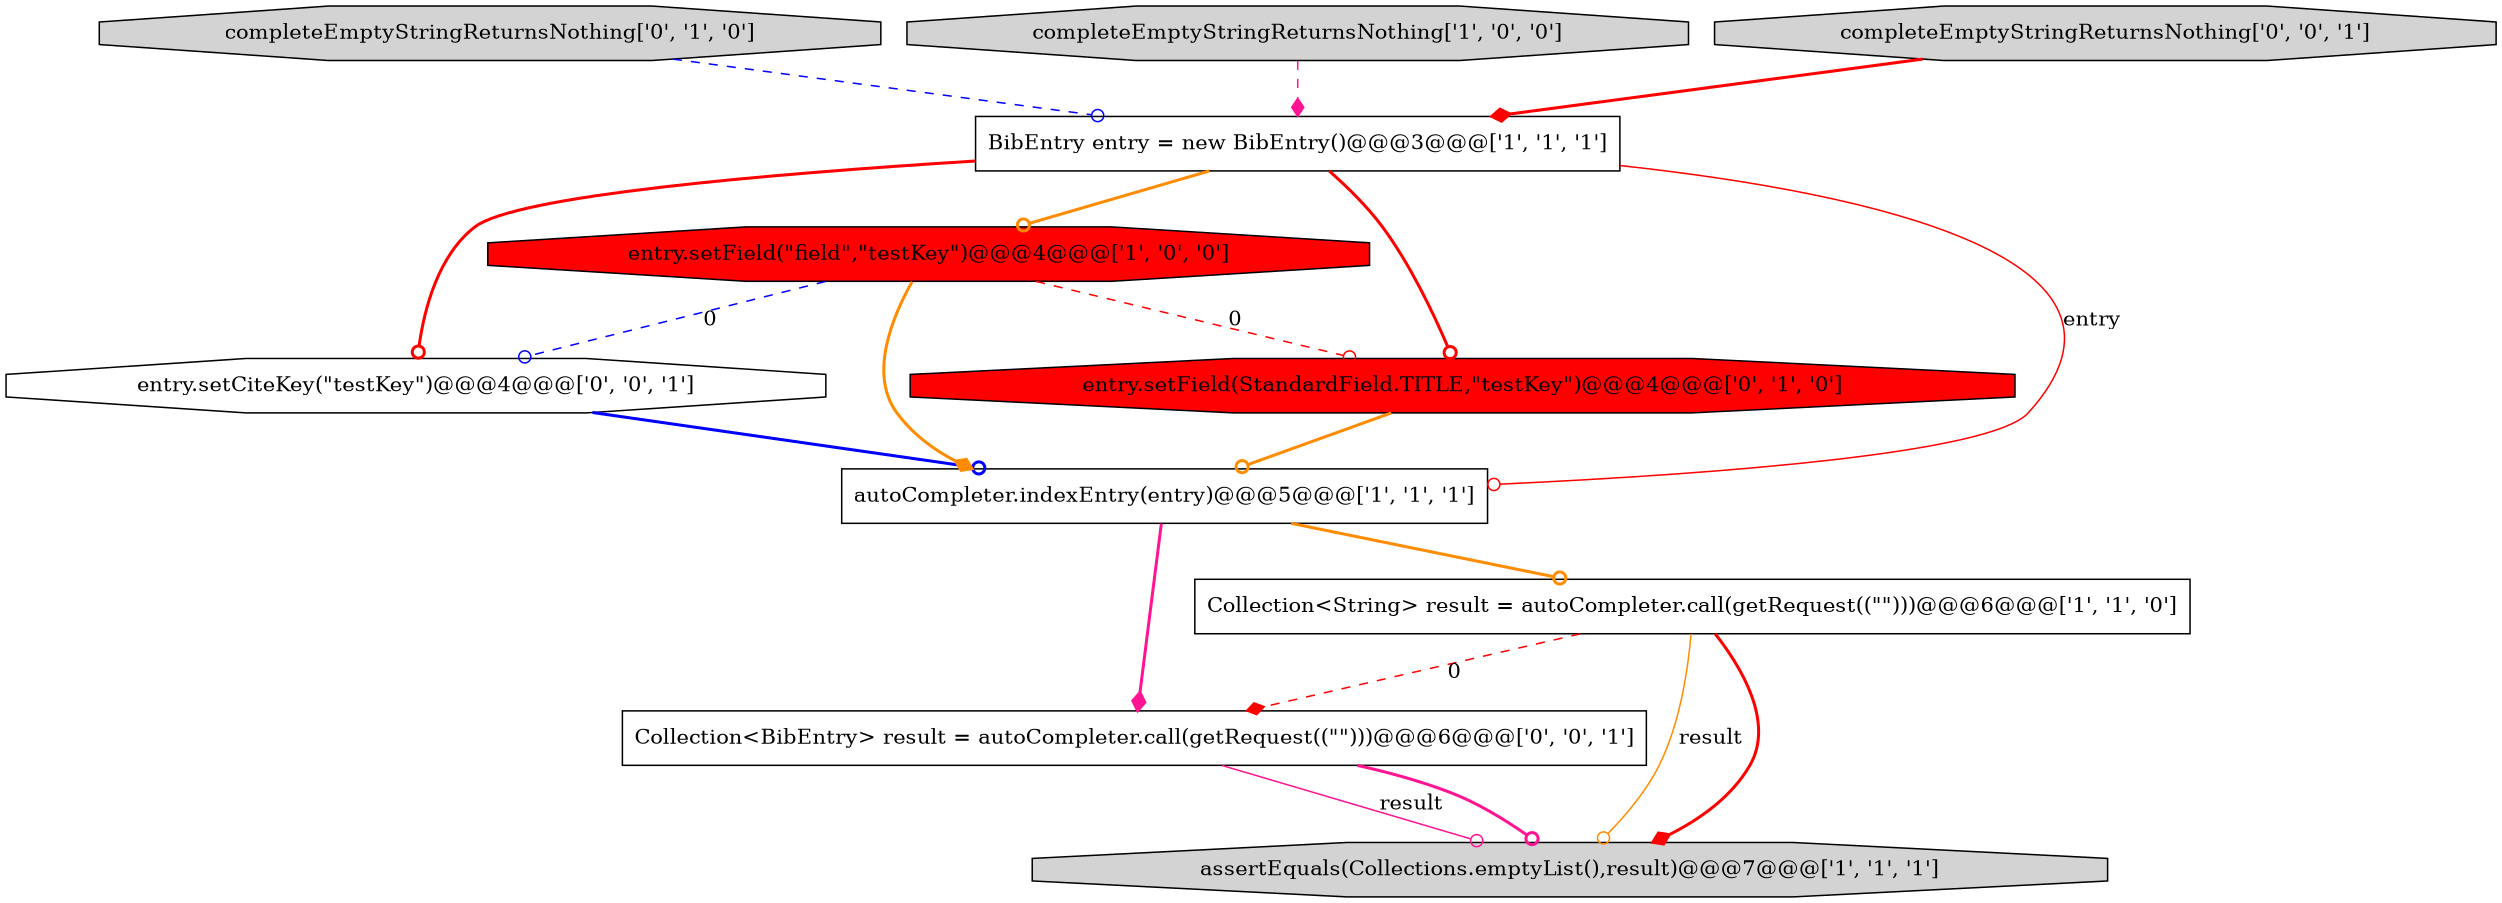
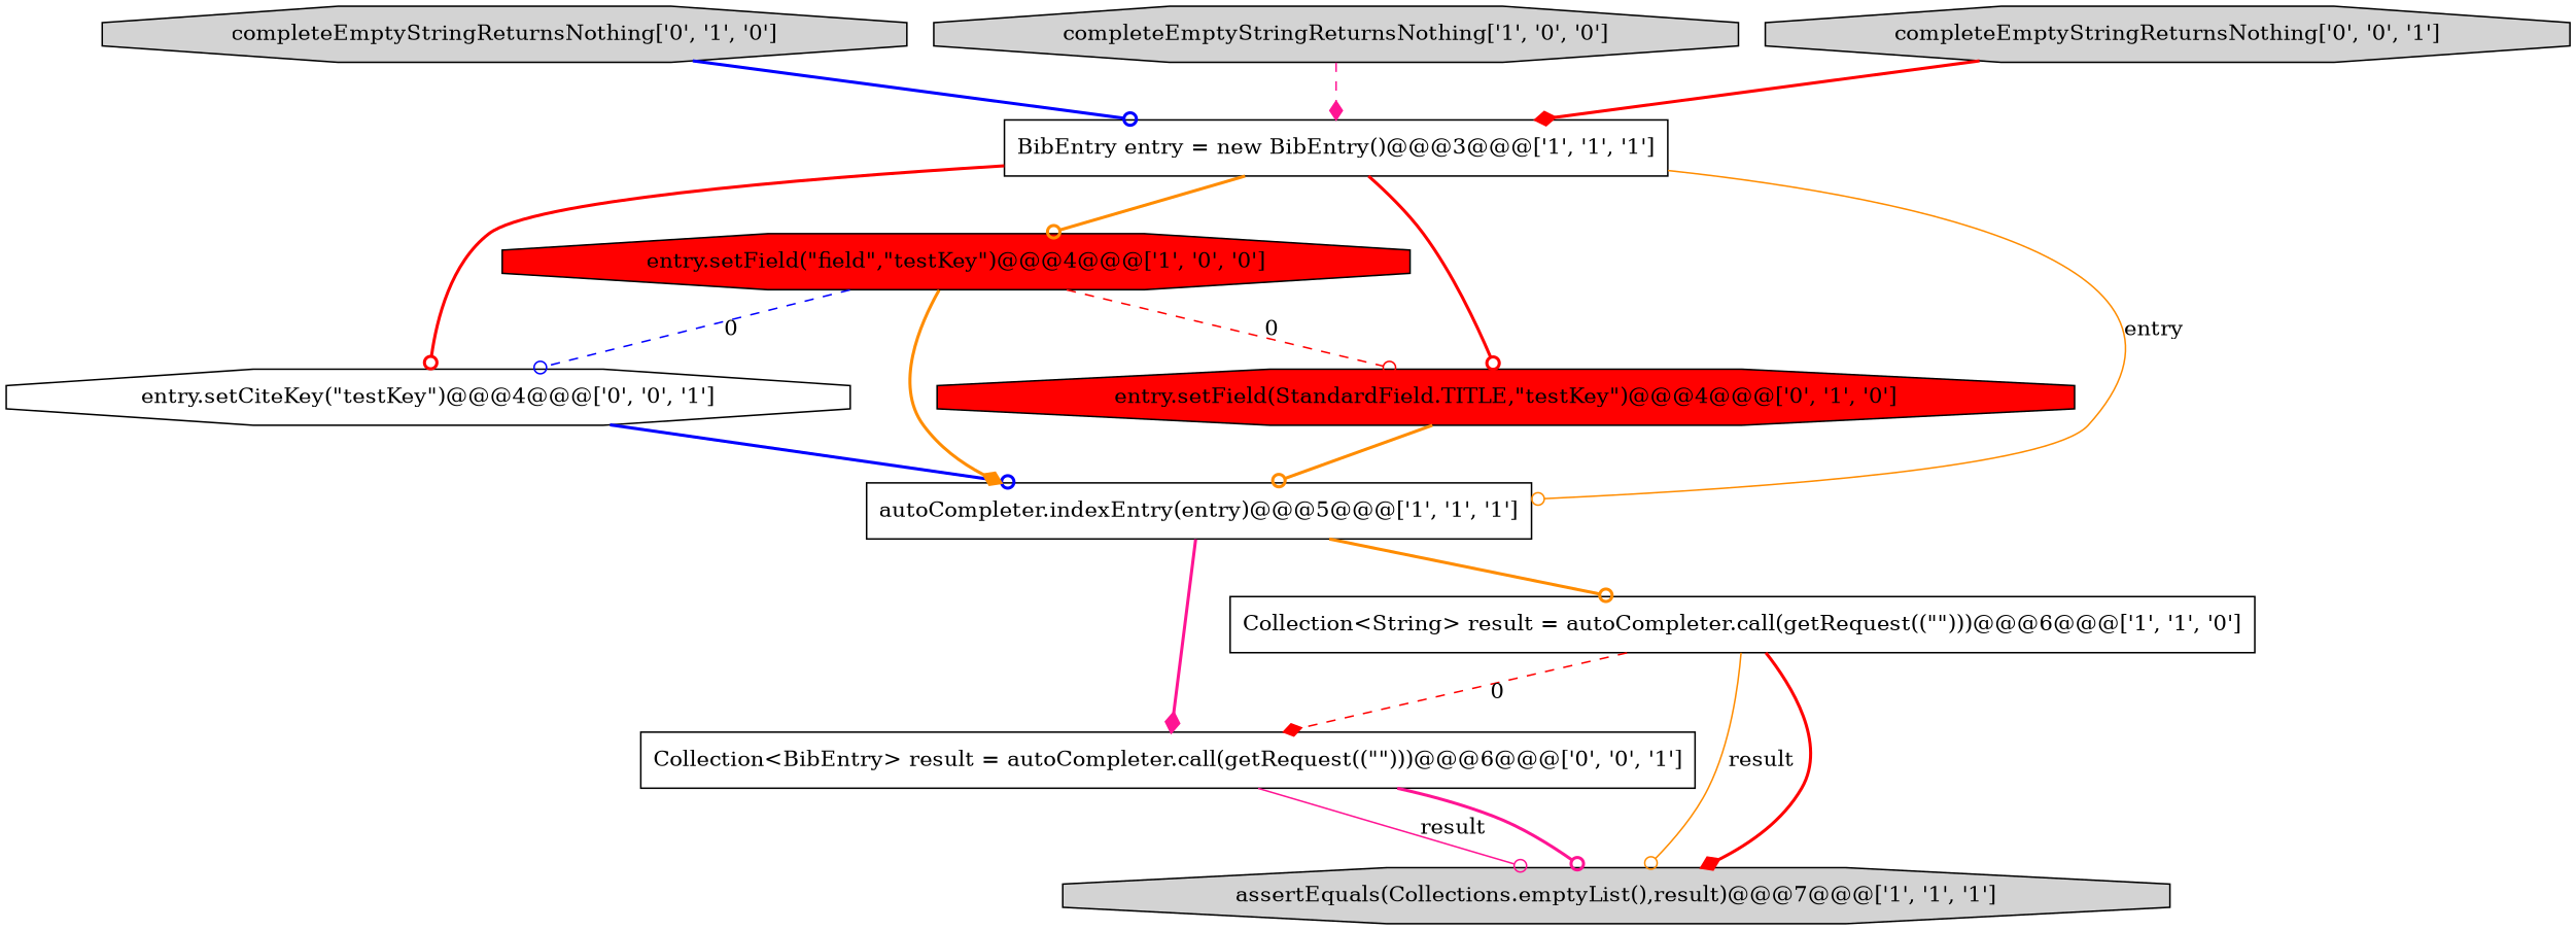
  digraph {
    node [fillcolor=white shape=octagon style=filled]
    edge [arrowhead=odot color=red style=bold]
    n1 [label="Collection<String> result = autoCompleter.call(getRequest((\"\")))@@@6@@@['1', '1', '0']" shape=box]
    n2 [label="Collection<BibEntry> result = autoCompleter.call(getRequest((\"\")))@@@6@@@['0', '0', '1']" shape=box]
    n3 [fillcolor=lightgray label="assertEquals(Collections.emptyList(),result)@@@7@@@['1', '1', '1']"]
    n4 [label="entry.setCiteKey(\"testKey\")@@@4@@@['0', '0', '1']"]
    n5 [label="autoCompleter.indexEntry(entry)@@@5@@@['1', '1', '1']" shape=box]
    n6 [fillcolor=red label="entry.setField(StandardField.TITLE,\"testKey\")@@@4@@@['0', '1', '0']"]
    n7 [fillcolor=lightgray label="completeEmptyStringReturnsNothing['0', '1', '0']"]
    n8 [label="BibEntry entry = new BibEntry()@@@3@@@['1', '1', '1']" shape=box]
    n9 [fillcolor=red label="entry.setField(\"field\",\"testKey\")@@@4@@@['1', '0', '0']"]
    n10 [fillcolor=lightgray label="completeEmptyStringReturnsNothing['1', '0', '0']"]
    n11 [fillcolor=lightgray label="completeEmptyStringReturnsNothing['0', '0', '1']"]
    n1 -> n2 [arrowhead=diamond label=0 style=dashed]
    n1 -> n3 [color=darkorange label=result style=solid]
    n1 -> n3 [arrowhead=diamond]
    n2 -> n3 [color=deeppink label=result style=solid]
    n2 -> n3 [color=deeppink]
    n4 -> n5 [color=blue]
    n5 -> n1 [color=darkorange]
    n5 -> n2 [arrowhead=diamond color=deeppink]
    n6 -> n5 [color=darkorange]
-   n7 -> n8 [color=blue style=dashed]
+   n7 -> n8 [color=blue]
    n8 -> n4
-   n8 -> n5 [label=entry style=solid]
+   n8 -> n5 [color=darkorange label=entry style=solid]
    n8 -> n6
    n8 -> n9 [color=darkorange]
    n9 -> n4 [color=blue label=0 style=dashed]
    n9 -> n5 [arrowhead=diamond color=darkorange]
    n9 -> n6 [label=0 style=dashed]
    n10 -> n8 [arrowhead=diamond color=deeppink style=dashed]
    n11 -> n8 [arrowhead=diamond]
  }
